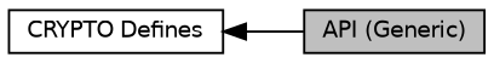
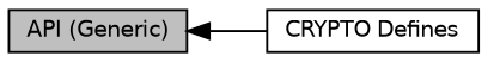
  digraph {
    rankdir=LR
    node [color=black fontname=Helvetica fontsize=10 shape=record style=filled]
    n1 [fillcolor=white height=0.2 label="CRYPTO Defines" width=0.4]
    n2 [fillcolor=grey75 fontcolor=black height=0.2 label="API (Generic)" width=0.4]
-   n1 -> n2 [dir=back fontname=Helvetica fontsize=10 labelfontname=Helvetica labelfontsize=10 shape=plaintext style=solid]
+   n2 -> n1 [dir=back fontname=Helvetica fontsize=10 labelfontname=Helvetica labelfontsize=10 shape=plaintext style=solid]
  }
